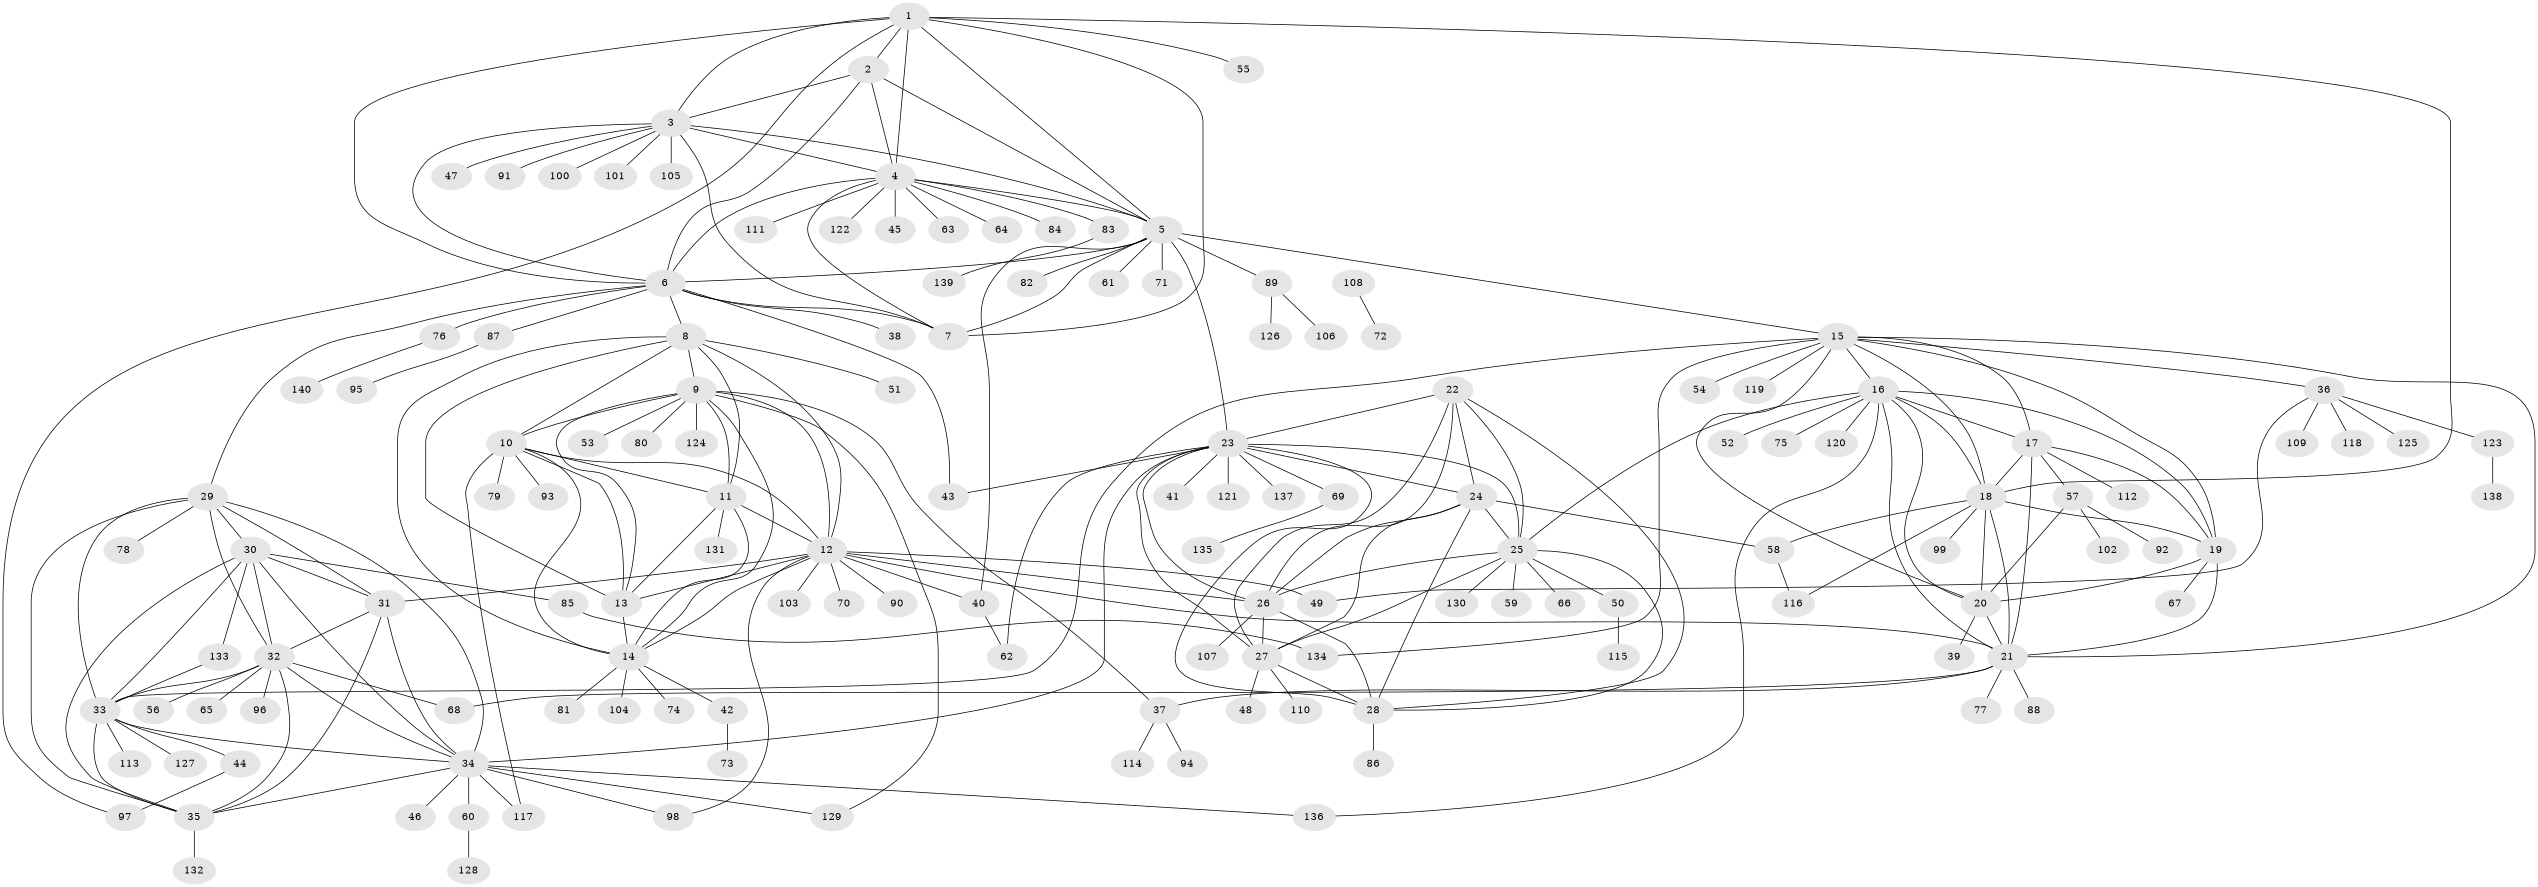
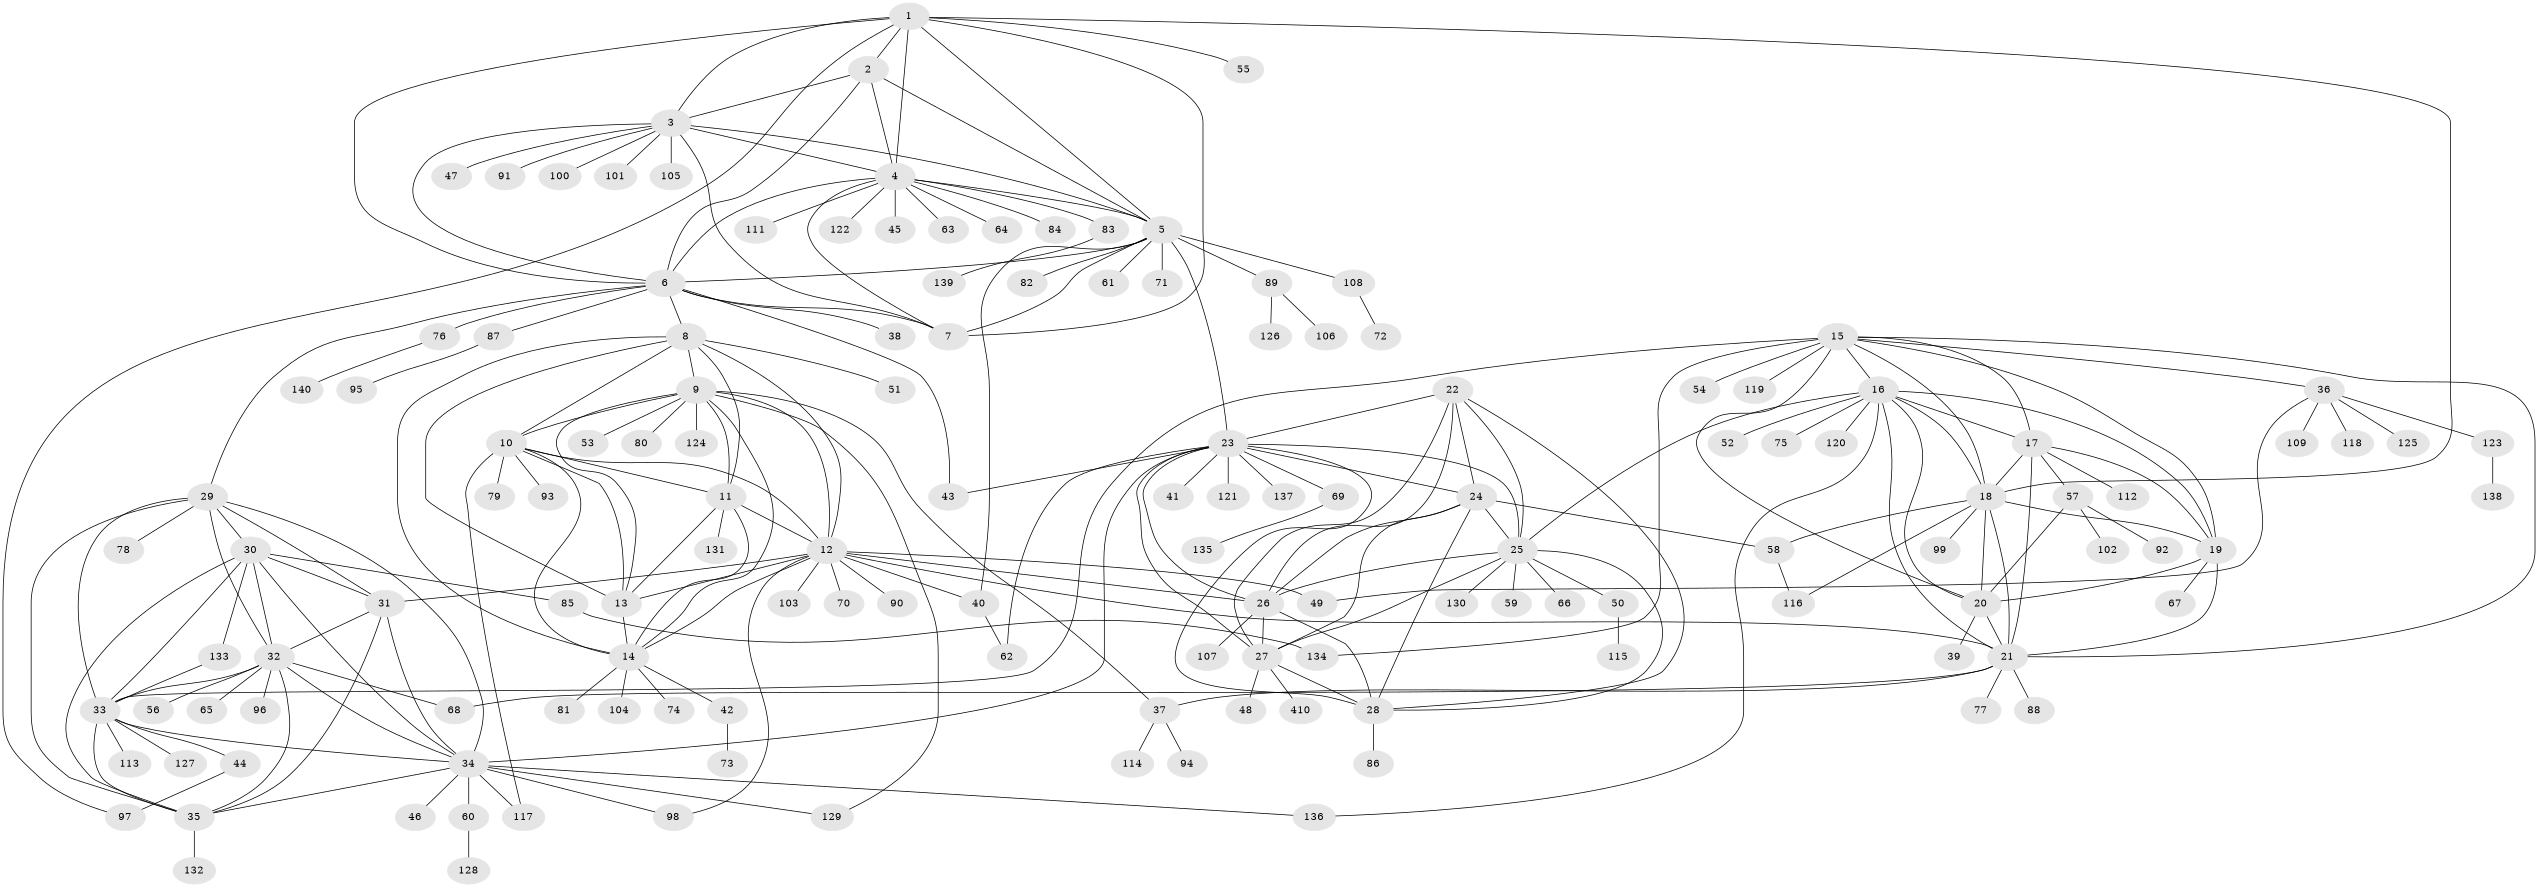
  graph {
    node [color=gray90 style=filled]
    1
    2
    3
    4
    5
    6
    7
    18
    55
    97
    47
    91
    100
    101
    105
    45
    63
    64
    83
    84
    111
    122
    23
    40
    61
    71
    82
    89
    108
    8
    29
    38
    43
    76
    87
    21
    19
    20
    58
    99
    116
    139
    26
    25
    24
    27
    28
    34
    41
    62
    69
    121
    137
    106
    126
    72
    9
    10
    11
    12
    13
    14
    51
    31
    33
    30
    32
    35
    78
    140
    95
    37
    53
    80
    124
    129
    79
    93
    117
    131
    49
    70
    90
    98
    103
    42
    74
    81
    104
    94
    114
    68
    77
    88
    107
    73
    15
    16
    17
    36
    54
    119
    134
    52
    75
    120
    136
    57
    112
    67
    39
    44
    113
    127
    109
    118
    123
    125
    50
    59
    66
    130
    92
    102
    22
    48
-   110
+   110 [label=410]
    86
    46
    60
    135
    115
    85
    133
    56
    65
    96
    132
    128
    138
    1 -- 2
    1 -- 3
    1 -- 4
    1 -- 5
    1 -- 6
    1 -- 7
    1 -- 18
    1 -- 55
    1 -- 97
    2 -- 3
    2 -- 4
    2 -- 5
    2 -- 6
    3 -- 4
    3 -- 5
    3 -- 6
    3 -- 7
    3 -- 47
    3 -- 91
    3 -- 100
    3 -- 101
    3 -- 105
    4 -- 5
    4 -- 6
    4 -- 7
    4 -- 45
    4 -- 63
    4 -- 64
    4 -- 83
    4 -- 84
    4 -- 111
    4 -- 122
    5 -- 6
    5 -- 7
    5 -- 23
    5 -- 40
    5 -- 61
    5 -- 71
    5 -- 82
    5 -- 89
-   5 -- 15
+   5 -- 108
    6 -- 7
    6 -- 8
    6 -- 29
    6 -- 38
    6 -- 43
    6 -- 76
    6 -- 87
    18 -- 21
    18 -- 19
    18 -- 20
    18 -- 58
    18 -- 99
    18 -- 116
    83 -- 139
    23 -- 43
    23 -- 26
    23 -- 25
    23 -- 24
    23 -- 27
    23 -- 28
    23 -- 34
    23 -- 41
    23 -- 62
    23 -- 69
    23 -- 121
    23 -- 137
    40 -- 62
    89 -- 106
    89 -- 126
    108 -- 72
    8 -- 9
    8 -- 10
    8 -- 11
    8 -- 12
    8 -- 13
    8 -- 14
    8 -- 51
    29 -- 34
    29 -- 31
    29 -- 33
    29 -- 30
    29 -- 32
    29 -- 35
    29 -- 78
    76 -- 140
    87 -- 95
    21 -- 37
    21 -- 68
    21 -- 77
    21 -- 88
    19 -- 21
    19 -- 20
    19 -- 67
    20 -- 21
    20 -- 39
    58 -- 116
    26 -- 27
    26 -- 28
    26 -- 107
    25 -- 26
    25 -- 27
    25 -- 28
    25 -- 50
    25 -- 59
    25 -- 66
    25 -- 130
    24 -- 58
    24 -- 26
    24 -- 25
    24 -- 27
    24 -- 28
    27 -- 28
    27 -- 48
    27 -- 110
    28 -- 86
    34 -- 35
    34 -- 129
    34 -- 117
    34 -- 98
    34 -- 136
    34 -- 46
    34 -- 60
    69 -- 135
    9 -- 10
    9 -- 11
    9 -- 12
    9 -- 13
    9 -- 14
    9 -- 37
    9 -- 53
    9 -- 80
    9 -- 124
    9 -- 129
    10 -- 11
    10 -- 12
    10 -- 13
    10 -- 14
    10 -- 79
    10 -- 93
    10 -- 117
    11 -- 12
    11 -- 13
    11 -- 14
    11 -- 131
    12 -- 40
    12 -- 21
    12 -- 26
    12 -- 13
    12 -- 14
    12 -- 31
    12 -- 49
    12 -- 70
    12 -- 90
    12 -- 98
    12 -- 103
    13 -- 14
    14 -- 42
    14 -- 74
    14 -- 81
    14 -- 104
    31 -- 34
    31 -- 32
    31 -- 35
    33 -- 34
    33 -- 35
    33 -- 44
    33 -- 113
    33 -- 127
    30 -- 34
    30 -- 31
    30 -- 33
    30 -- 32
    30 -- 35
    30 -- 85
    30 -- 133
    32 -- 34
    32 -- 33
    32 -- 35
    32 -- 68
    32 -- 56
    32 -- 65
    32 -- 96
    35 -- 132
    37 -- 94
    37 -- 114
    42 -- 73
    15 -- 18
    15 -- 21
    15 -- 19
    15 -- 20
    15 -- 33
    15 -- 16
    15 -- 17
    15 -- 36
    15 -- 54
    15 -- 119
    15 -- 134
    16 -- 18
    16 -- 21
    16 -- 19
    16 -- 20
    16 -- 25
    16 -- 17
    16 -- 52
    16 -- 75
    16 -- 120
    16 -- 136
    17 -- 18
    17 -- 21
    17 -- 19
    17 -- 57
    17 -- 112
    36 -- 49
    36 -- 109
    36 -- 118
    36 -- 123
    36 -- 125
    57 -- 20
    57 -- 92
    57 -- 102
    44 -- 97
    123 -- 138
    50 -- 115
    22 -- 23
    22 -- 26
    22 -- 25
    22 -- 24
    22 -- 27
    22 -- 28
    60 -- 128
    85 -- 134
    133 -- 33
  }
